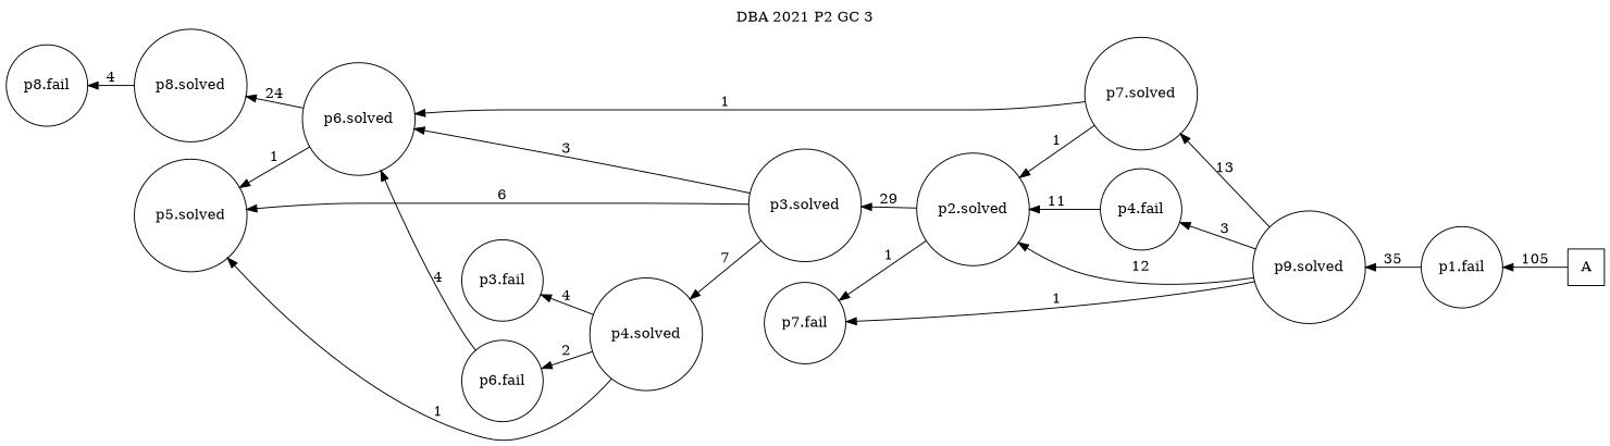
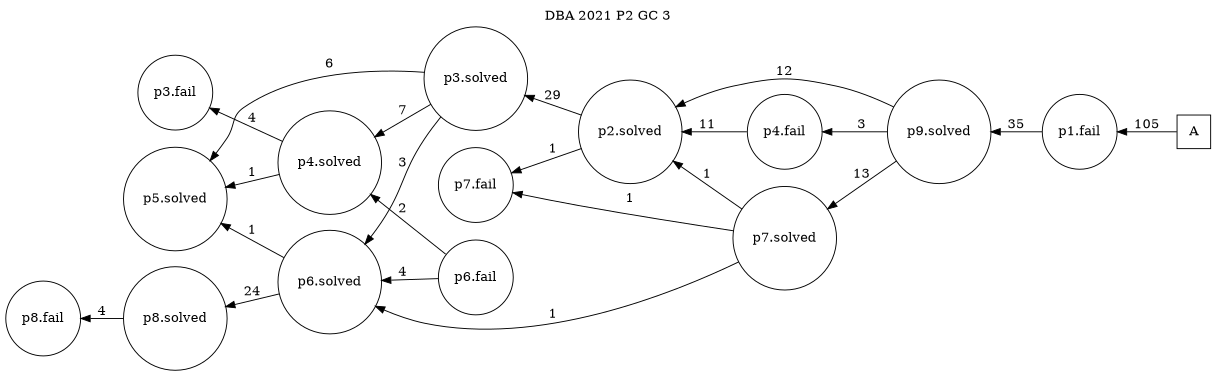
  digraph {
    label=" DBA 2021 P2 GC 3 "
    labelloc=tl
    rankdir=RL
    node [shape=circle]
    n1 [label=A shape=square]
    n2 [label="p1.fail"]
    n3 [label="p9.solved"]
    n4 [label="p4.fail"]
    n5 [label="p2.solved"]
    n6 [label="p7.solved"]
    n7 [label="p3.solved"]
    n8 [label="p7.fail"]
    n9 [label="p6.solved"]
    n10 [label="p4.solved"]
    n11 [label="p5.solved"]
    n12 [label="p3.fail"]
    n13 [label="p6.fail"]
    n14 [label="p8.solved"]
    n15 [label="p8.fail"]
    n1 -> n2 [label=105]
    n2 -> n3 [label=35]
    n3 -> n4 [label=3]
    n3 -> n5 [label=12]
    n3 -> n6 [label=13]
    n4 -> n5 [label=11]
    n5 -> n7 [label=29]
    n5 -> n8 [label=1]
    n6 -> n5 [label=1]
-   n3 -> n8 [label=1]
+   n6 -> n8 [label=1]
    n6 -> n9 [label=1]
    n7 -> n9 [label=3]
    n7 -> n10 [label=7]
    n7 -> n11 [label=6]
    n9 -> n11 [label=1]
    n9 -> n14 [label=24]
    n10 -> n11 [label=1]
    n10 -> n12 [label=4]
-   n10 -> n13 [label=2]
+   n13 -> n10 [label=2]
    n13 -> n9 [label=4]
    n14 -> n15 [label=4]
  }
